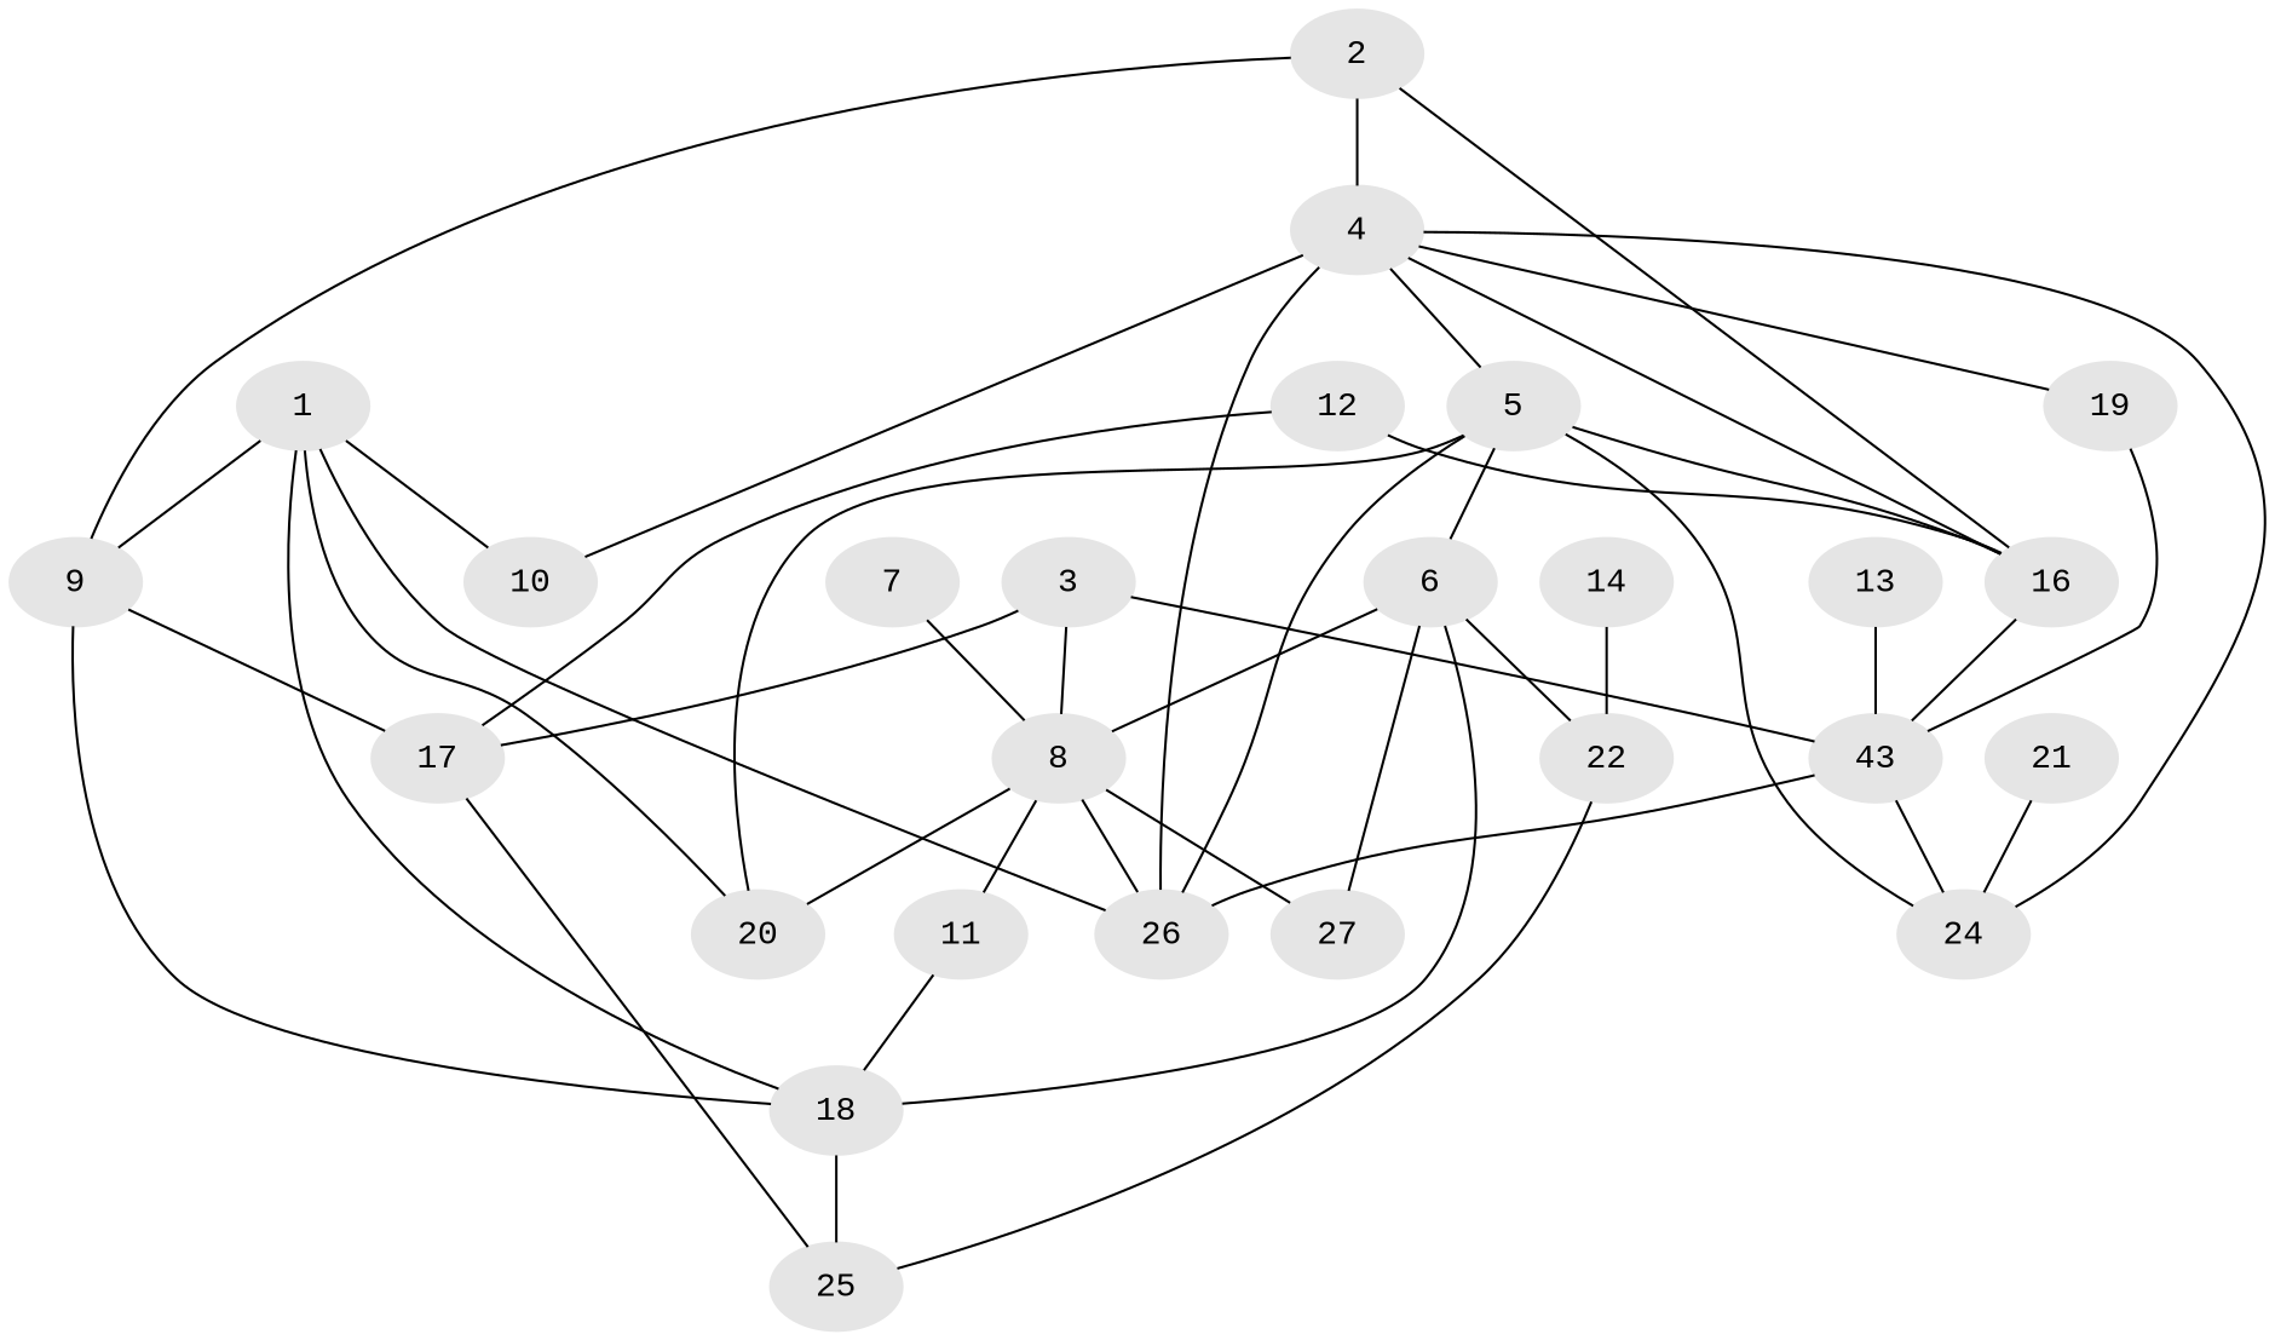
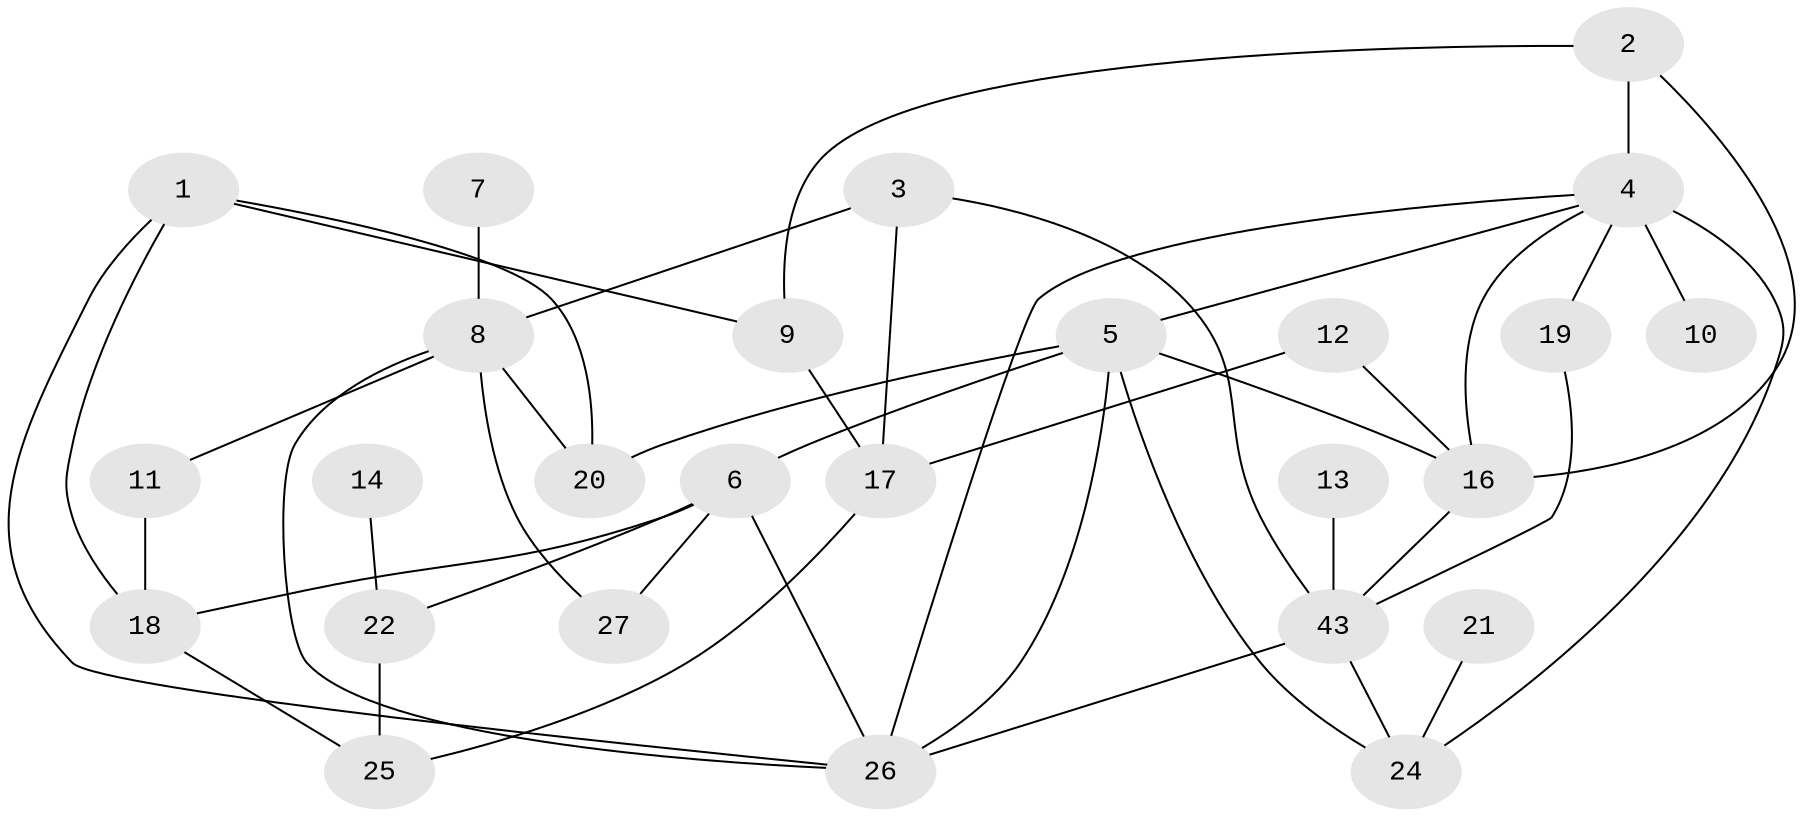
  graph {
    fontname="Liberation Mono"
    node [color=gray90 fontname="Liberation Mono" style=filled]
    edge [fontname="Liberation Mono" weight=1.0]
    1
    9
    10
    18
    20
    26
    17
    25
    2
    4
    16
    5
    19
    24
    n15 [label=43]
    3
    8
    27
    11
    6
    22
    7
    12
    13
    14
    21
    1 -- 9
-   1 -- 10
    1 -- 18
    1 -- 20
    1 -- 26
-   9 -- 18
    9 -- 17
    18 -- 25
    17 -- 25
    2 -- 9
    2 -- 4
    2 -- 16
    4 -- 10 [weight=3.0]
    4 -- 26
    4 -- 16
    4 -- 5
    4 -- 19
    4 -- 24
    16 -- n15
    5 -- 20
    5 -- 26
    5 -- 16 [weight=2.0]
    5 -- 24
    5 -- 6
    19 -- n15
    n15 -- 26
    n15 -- 24
    3 -- 17
    3 -- n15
    3 -- 8
    8 -- 20
    8 -- 26
    8 -- 27
    8 -- 11
    11 -- 18
    6 -- 18
-   6 -- 8
+   6 -- 26
    6 -- 27
    6 -- 22
    22 -- 25
    7 -- 8
    12 -- 17 [weight=2.0]
    12 -- 16 [weight=2.0]
    13 -- n15
    14 -- 22
    21 -- 24
  }
